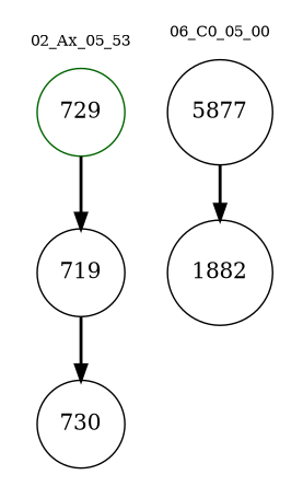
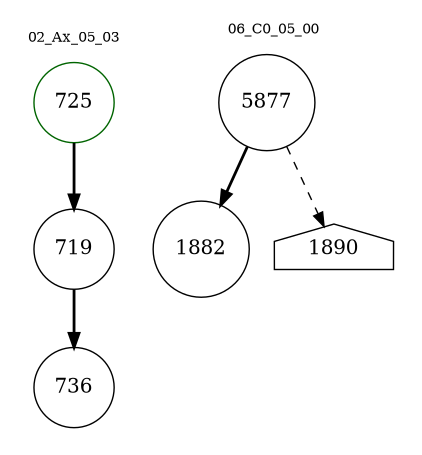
  digraph {
    node [color=black shape=circle]
    edge [color=black style=bold]
    n1 [label=719]
-   n2 [color=darkgreen label=729]
-   n3 [label=730]
+   n2 [color=darkgreen label=725]
+   n3 [label=736]
    n4 [label=5877]
    n5 [label=1882]
+   n6 [label=1890 shape=house]
    subgraph cluster_1 {
      color=white
      fontsize=10
-     label="02_Ax_05_53"
+     label="02_Ax_05_03"
      n1
      n2
      n3
    }
    subgraph cluster_2 {
      color=white
      fontsize=10
      label="06_C0_05_00"
      n4
      n5
+     n6
    }
    n1 -> n3
    n2 -> n1
    n4 -> n5
+   n4 -> n6 [style=dashed]
  }
